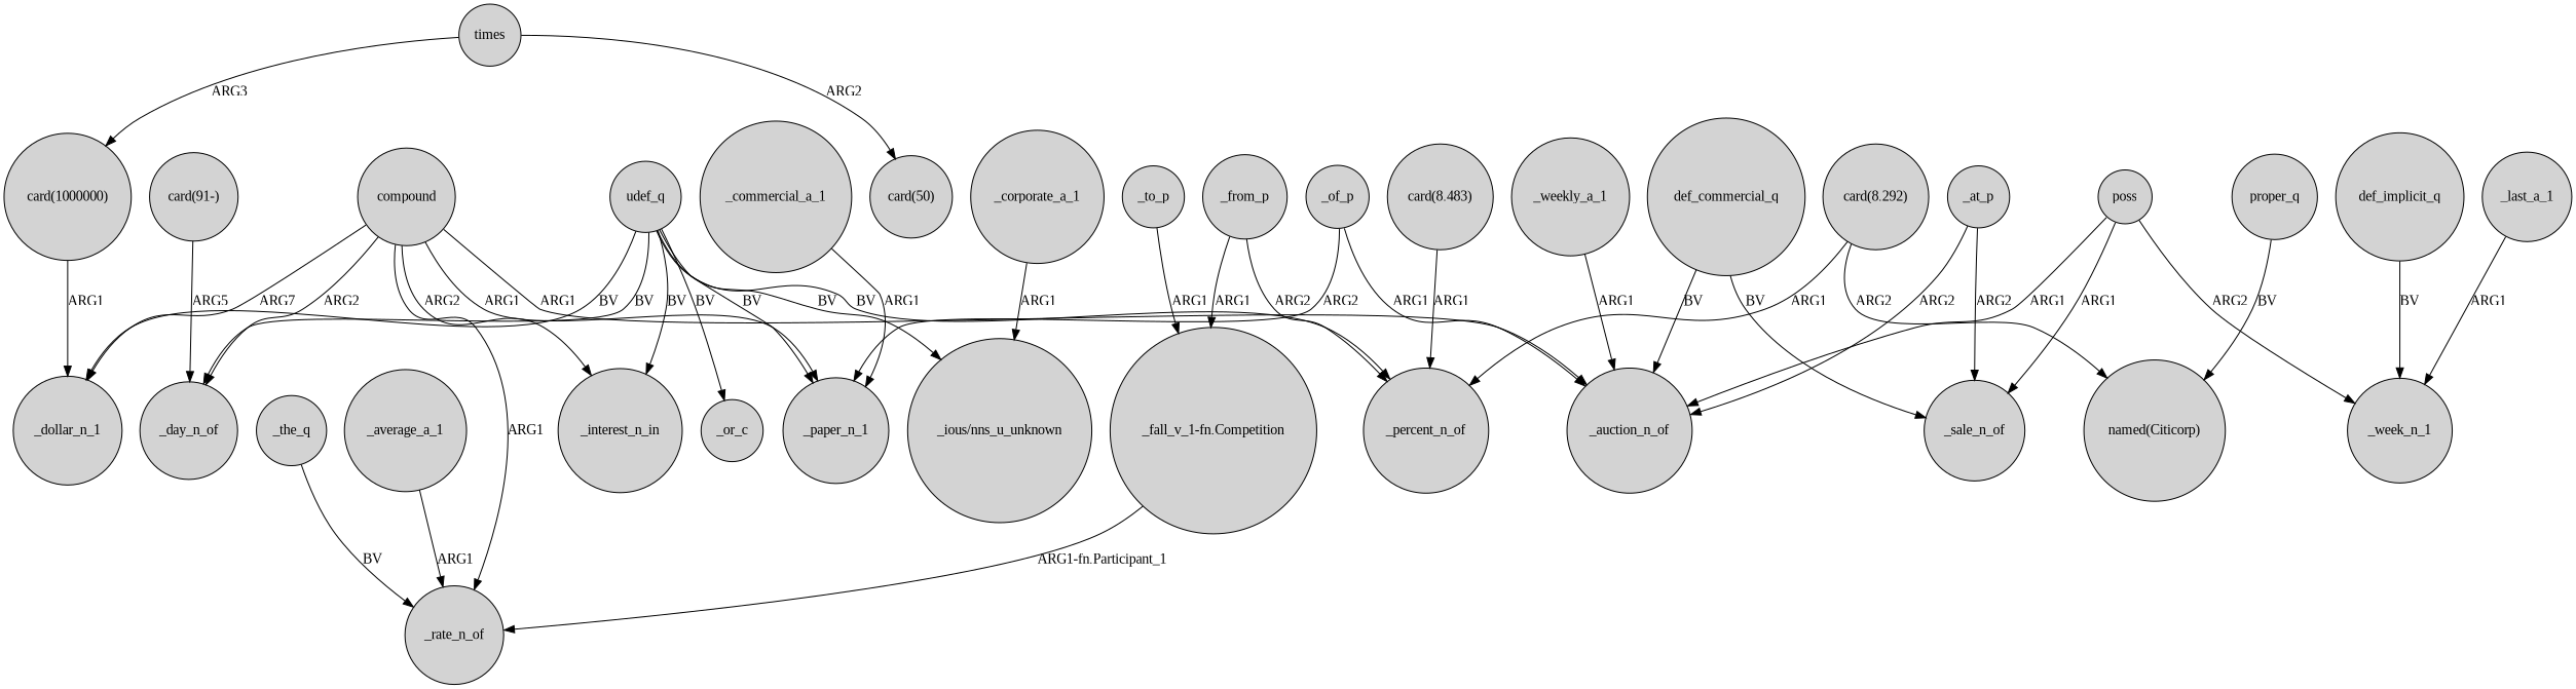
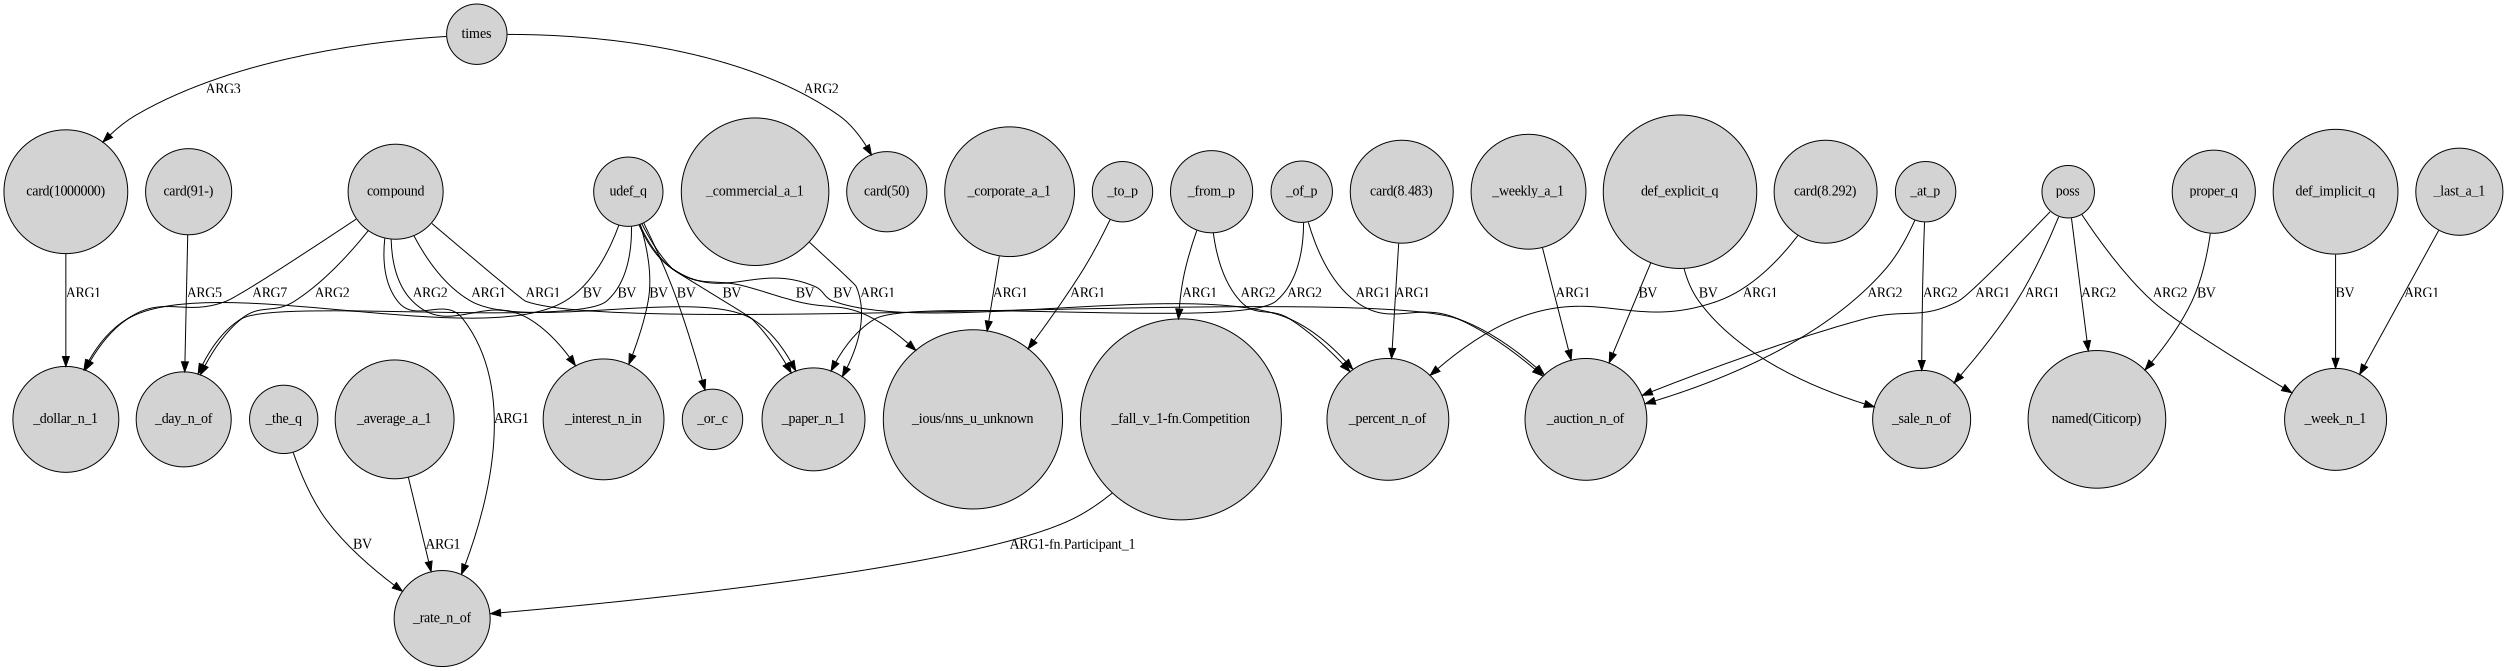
  digraph {
    fontname="Liberation Serif"
    node [fontname="Liberation Serif" shape=circle style=filled]
    edge [fontname="Liberation Serif"]
    _to_p
    "_fall_v_1-fn.Competition"
    _rate_n_of
    times
    "card(50)"
    "card(1000000)"
    _dollar_n_1
    compound
    _day_n_of
    _auction_n_of
    _paper_n_1
    _interest_n_in
    poss
    _week_n_1
    _sale_n_of
    "named(Citicorp)"
    udef_q
    _or_c
    _percent_n_of
    "_ious/nns_u_unknown"
    _at_p
    "card(8.292)"
    "card(8.483)"
    _from_p
    _the_q
-   def_explicit_q [label=def_commercial_q]
+   def_explicit_q
    "card(91-)"
    _last_a_1
    _weekly_a_1
    def_implicit_q
    _commercial_a_1
    proper_q
    _corporate_a_1
    _of_p
    _average_a_1
-   _to_p -> "_fall_v_1-fn.Competition" [label=ARG1]
+   _to_p -> "_ious/nns_u_unknown" [label=ARG1]
    "_fall_v_1-fn.Competition" -> _rate_n_of [label="ARG1-fn.Participant_1"]
    times -> "card(50)" [label=ARG2]
    times -> "card(1000000)" [label=ARG3]
    "card(1000000)" -> _dollar_n_1 [label=ARG1]
    compound -> _rate_n_of [label=ARG1]
    compound -> _dollar_n_1 [label=ARG7]
    compound -> _day_n_of [label=ARG2]
    compound -> _auction_n_of [label=ARG1]
    compound -> _paper_n_1 [label=ARG1]
    compound -> _interest_n_in [label=ARG2]
    poss -> _auction_n_of [label=ARG1]
    poss -> _week_n_1 [label=ARG2]
    poss -> _sale_n_of [label=ARG1]
-   "card(8.292)" -> "named(Citicorp)" [label=ARG2]
+   poss -> "named(Citicorp)" [label=ARG2]
    udef_q -> _dollar_n_1 [label=BV]
    udef_q -> _day_n_of [label=BV]
    udef_q -> _paper_n_1 [label=BV]
    udef_q -> _interest_n_in [label=BV]
    udef_q -> _or_c [label=BV]
    udef_q -> _percent_n_of [label=BV]
    udef_q -> "_ious/nns_u_unknown" [label=BV]
    _at_p -> _auction_n_of [label=ARG2]
    _at_p -> _sale_n_of [label=ARG2]
    "card(8.292)" -> _percent_n_of [label=ARG1]
    "card(8.483)" -> _percent_n_of [label=ARG1]
    _from_p -> "_fall_v_1-fn.Competition" [label=ARG1]
    _from_p -> _percent_n_of [label=ARG2]
    _the_q -> _rate_n_of [label=BV]
    def_explicit_q -> _auction_n_of [label=BV]
    def_explicit_q -> _sale_n_of [label=BV]
    "card(91-)" -> _day_n_of [label=ARG5]
    _last_a_1 -> _week_n_1 [label=ARG1]
    _weekly_a_1 -> _auction_n_of [label=ARG1]
    def_implicit_q -> _week_n_1 [label=BV]
    _commercial_a_1 -> _paper_n_1 [label=ARG1]
    proper_q -> "named(Citicorp)" [label=BV]
    _corporate_a_1 -> "_ious/nns_u_unknown" [label=ARG1]
    _of_p -> _auction_n_of [label=ARG1]
    _of_p -> _paper_n_1 [label=ARG2]
    _average_a_1 -> _rate_n_of [label=ARG1]
  }
